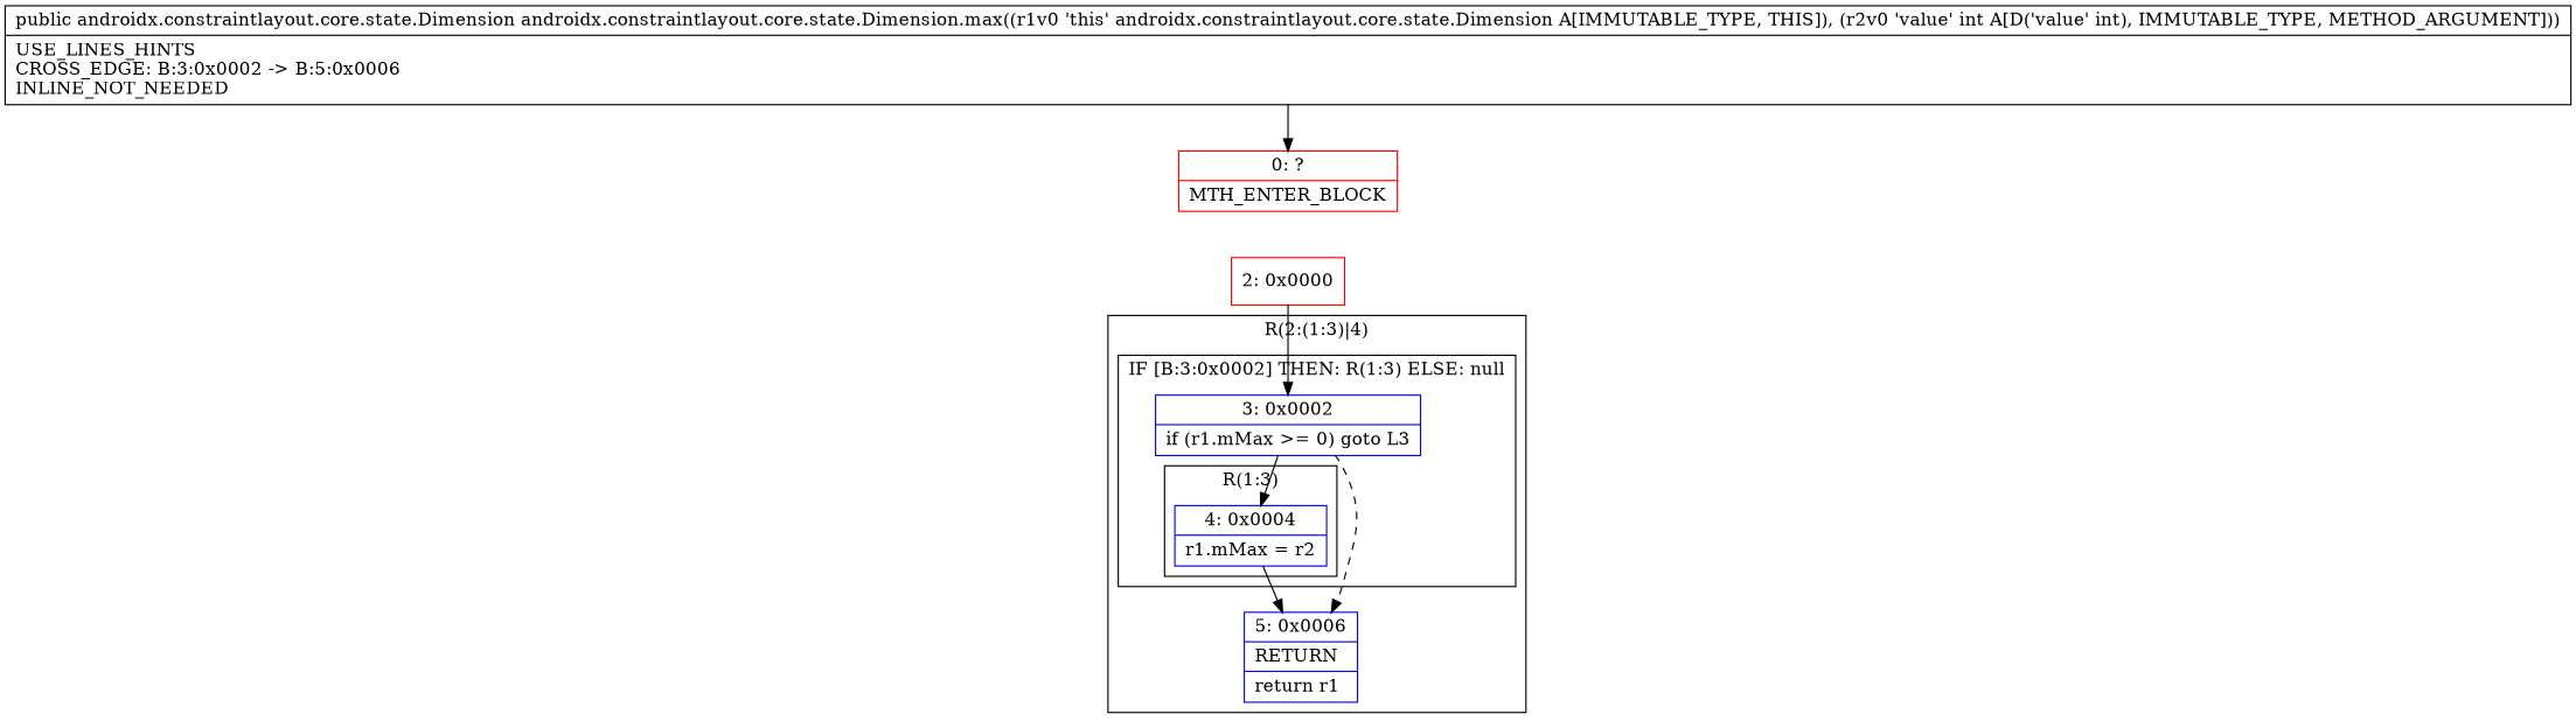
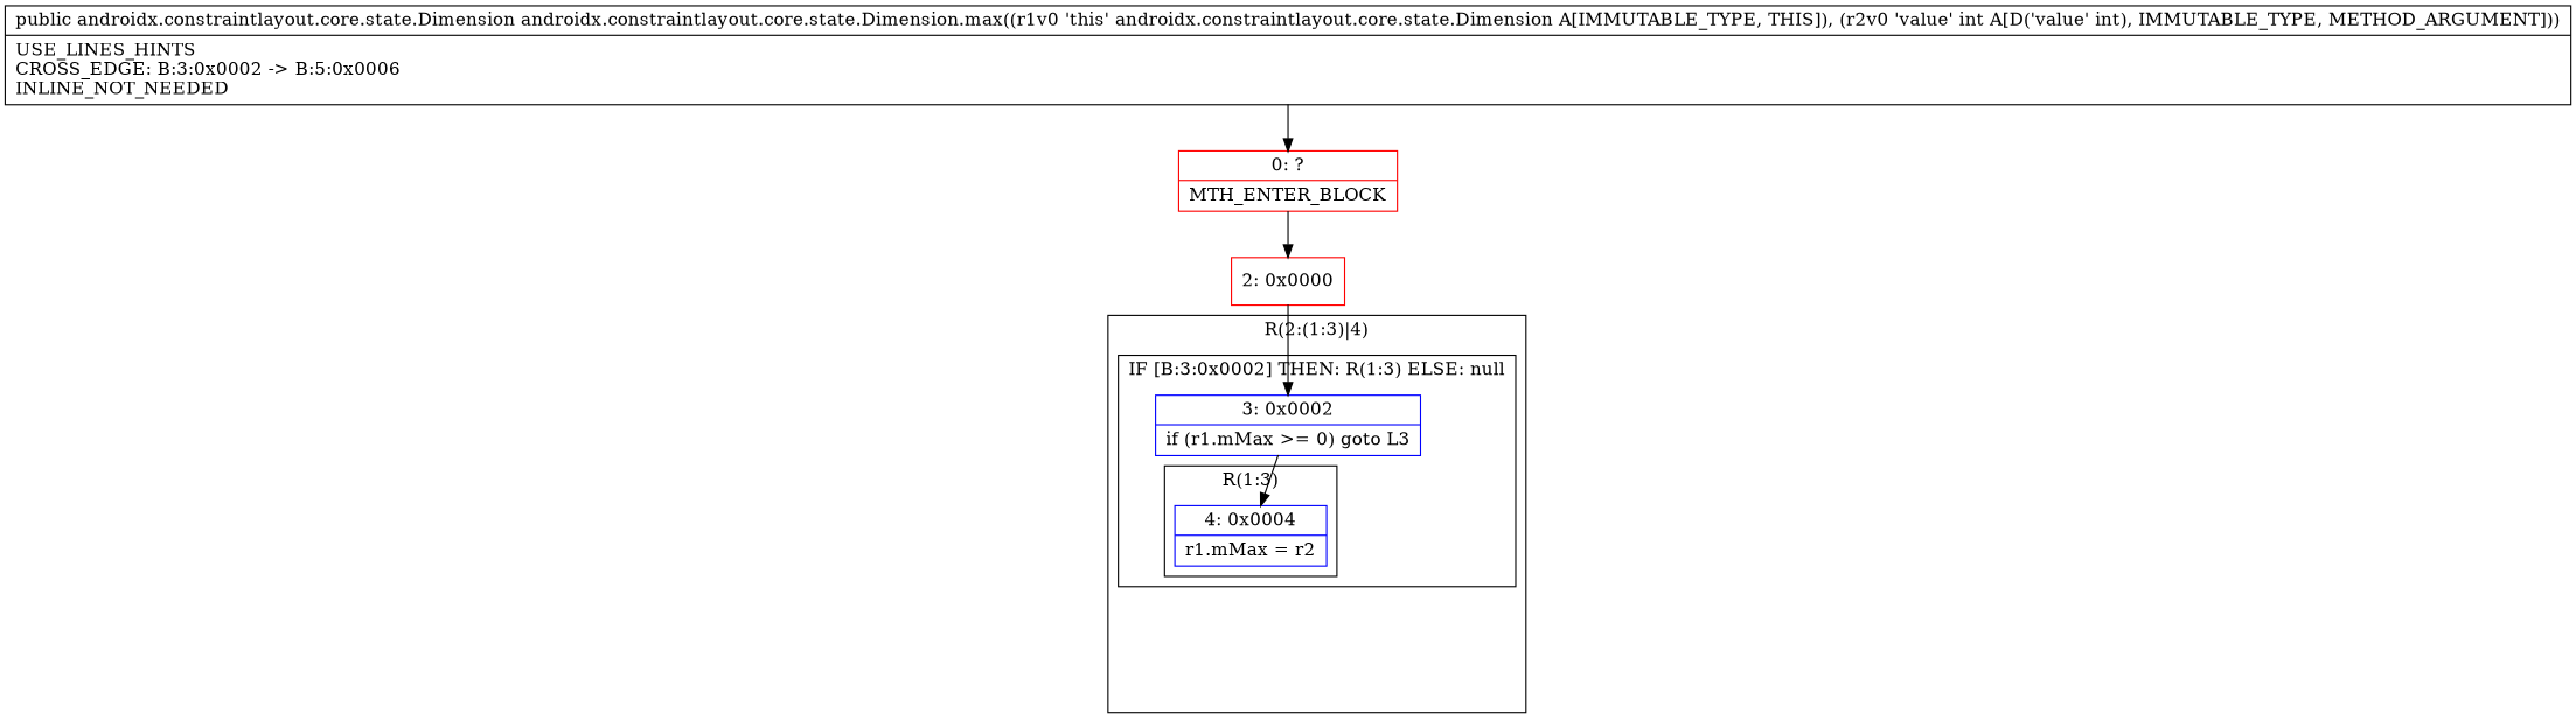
  digraph {
    node [color=blue shape=record]
    n1 [label="{4\:\ 0x0004|r1.mMax = r2\l}"]
    n2 [label="{3\:\ 0x0002|if (r1.mMax \>= 0) goto L3\l}"]
-   n3 [label="{5\:\ 0x0006|RETURN\l|return r1\l}"]
    n4 [color=red label="{0\:\ ?|MTH_ENTER_BLOCK\l}"]
    n5 [color=red label="{2\:\ 0x0000}"]
    n6 [label="{public androidx.constraintlayout.core.state.Dimension androidx.constraintlayout.core.state.Dimension.max((r1v0 'this' androidx.constraintlayout.core.state.Dimension A[IMMUTABLE_TYPE, THIS]), (r2v0 'value' int A[D('value' int), IMMUTABLE_TYPE, METHOD_ARGUMENT]))  | USE_LINES_HINTS\lCROSS_EDGE: B:3:0x0002 \-\> B:5:0x0006\lINLINE_NOT_NEEDED\l}" color=""]
    subgraph cluster_1 {
      label="R(2:(1:3)|4)"
-     n3
      subgraph cluster_2 {
        label="IF [B:3:0x0002] THEN: R(1:3) ELSE: null"
        n2
        subgraph cluster_3 {
          label="R(1:3)"
          n1
        }
      }
    }
-   n1 -> n3
    n2 -> n1
-   n2 -> n3 [style=dashed]
+   n4 -> n5
    n5 -> n2
    n6 -> n4
  }
